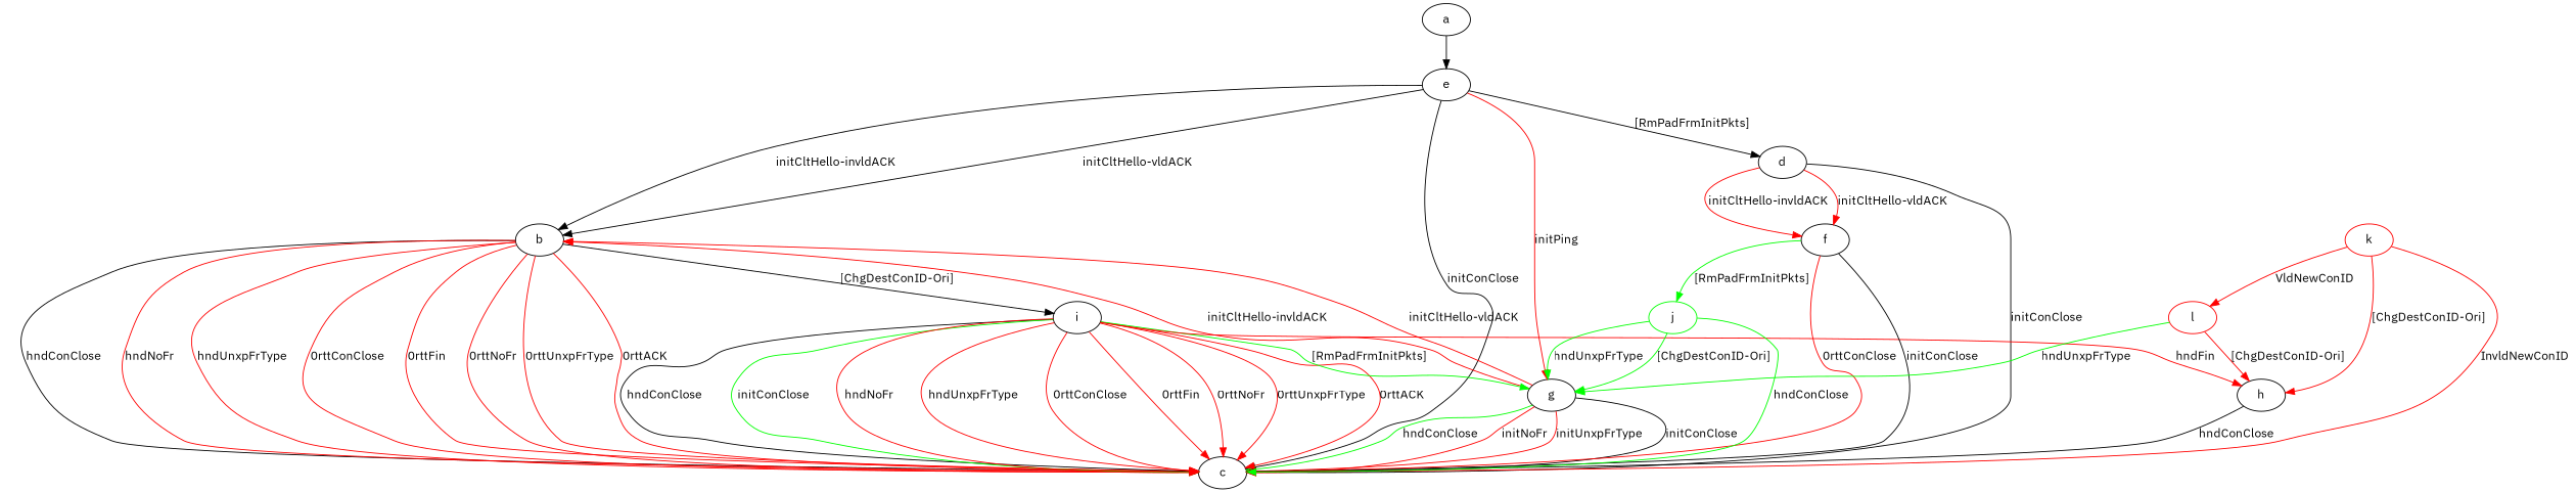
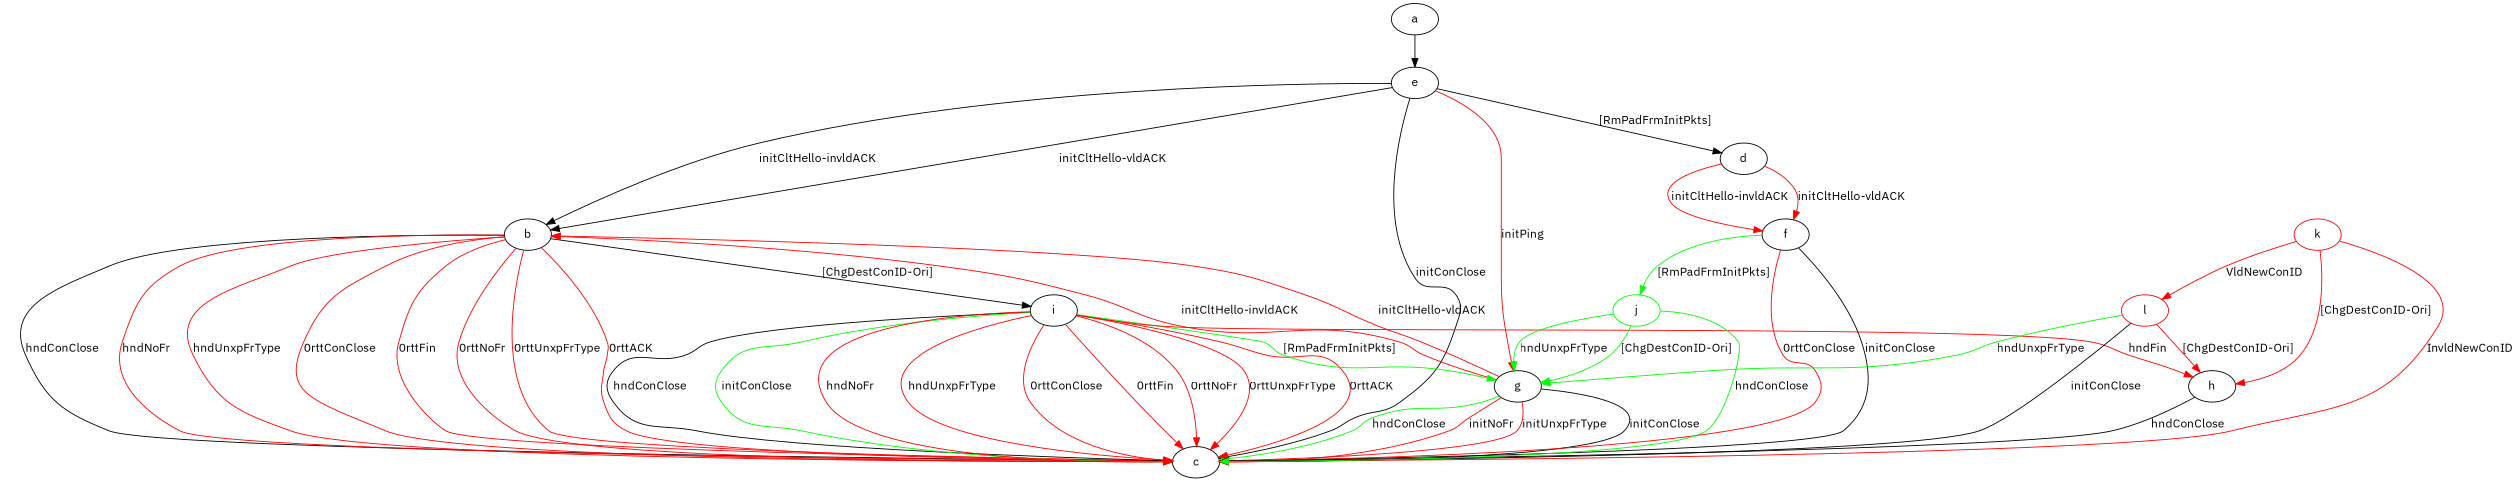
  digraph {
    fontname="IBM Plex Sans"
    node [fontname="IBM Plex Sans"]
    edge [fontname="IBM Plex Sans" color=red]
    a
    e
    b
    c
    d
    g
    i
    f
    h
    k [color=red]
    l [color=red]
    j [color=green]
    a -> e [color=""]
    e -> b [label="initCltHello-vldACK " color=""]
    e -> b [label="initCltHello-invldACK " color=""]
    e -> c [label="initConClose " color=""]
    e -> d [label="[RmPadFrmInitPkts] " color=""]
    e -> g [label="initPing "]
    b -> c [label="hndConClose " color=""]
    b -> c [label="hndNoFr "]
    b -> c [label="hndUnxpFrType "]
    b -> c [label="0rttConClose "]
    b -> c [label="0rttFin "]
    b -> c [label="0rttNoFr "]
    b -> c [label="0rttUnxpFrType "]
    b -> c [label="0rttACK "]
    b -> i [label="[ChgDestConID-Ori] " color=""]
-   d -> c [label="initConClose " color=""]
+   l -> c [label="initConClose " color=""]
    d -> f [label="initCltHello-vldACK "]
    d -> f [label="initCltHello-invldACK "]
    g -> b [label="initCltHello-vldACK "]
    g -> b [label="initCltHello-invldACK "]
    g -> c [label="initConClose " color=""]
    g -> c [color=green label="hndConClose "]
    g -> c [label="initNoFr "]
    g -> c [label="initUnxpFrType "]
    i -> c [label="hndConClose " color=""]
    i -> c [color=green label="initConClose "]
    i -> c [label="hndNoFr "]
    i -> c [label="hndUnxpFrType "]
    i -> c [label="0rttConClose "]
    i -> c [label="0rttFin "]
    i -> c [label="0rttNoFr "]
    i -> c [label="0rttUnxpFrType "]
    i -> c [label="0rttACK "]
    i -> g [color=green label="[RmPadFrmInitPkts] "]
    i -> h [label="hndFin "]
    f -> c [label="initConClose " color=""]
    f -> c [label="0rttConClose "]
    f -> j [color=green label="[RmPadFrmInitPkts] "]
    h -> c [label="hndConClose " color=""]
    k -> c [label="InvldNewConID "]
    k -> h [label="[ChgDestConID-Ori] "]
    k -> l [label="VldNewConID "]
    l -> g [color=green label="hndUnxpFrType "]
    l -> h [label="[ChgDestConID-Ori] "]
    j -> c [color=green label="hndConClose "]
    j -> g [color=green label="hndUnxpFrType "]
    j -> g [color=green label="[ChgDestConID-Ori] "]
  }
